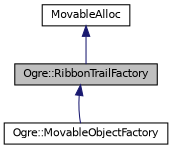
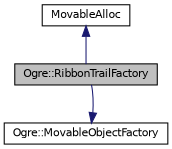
  digraph {
    node [color=black fontname=Helvetica fontsize=10 shape=record]
    edge [color=midnightblue dir=back fontname=Helvetica fontsize=10 labelfontname=Helvetica labelfontsize=10 style=solid]
    n1 [fillcolor=grey75 fontcolor=black height=0.2 label="Ogre::RibbonTrailFactory" style=filled width=0.4]
    n2 [height=0.2 label="Ogre::MovableObjectFactory" width=0.4]
    n3 [height=0.2 label=MovableAlloc width=0.4]
-   n1 -> n2
+   n2 -> n1
    n3 -> n1
  }
